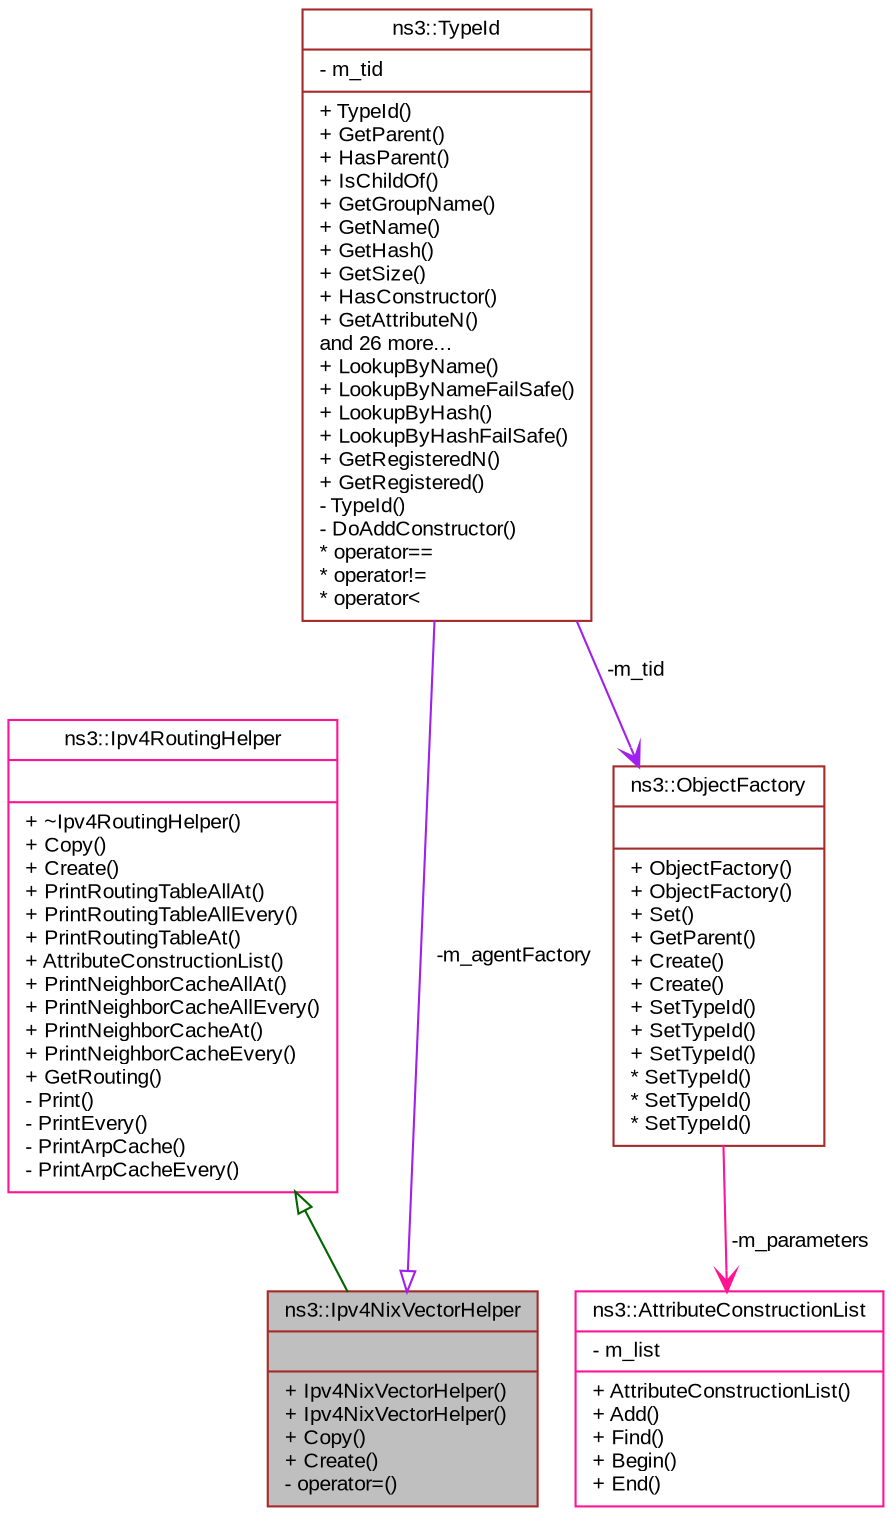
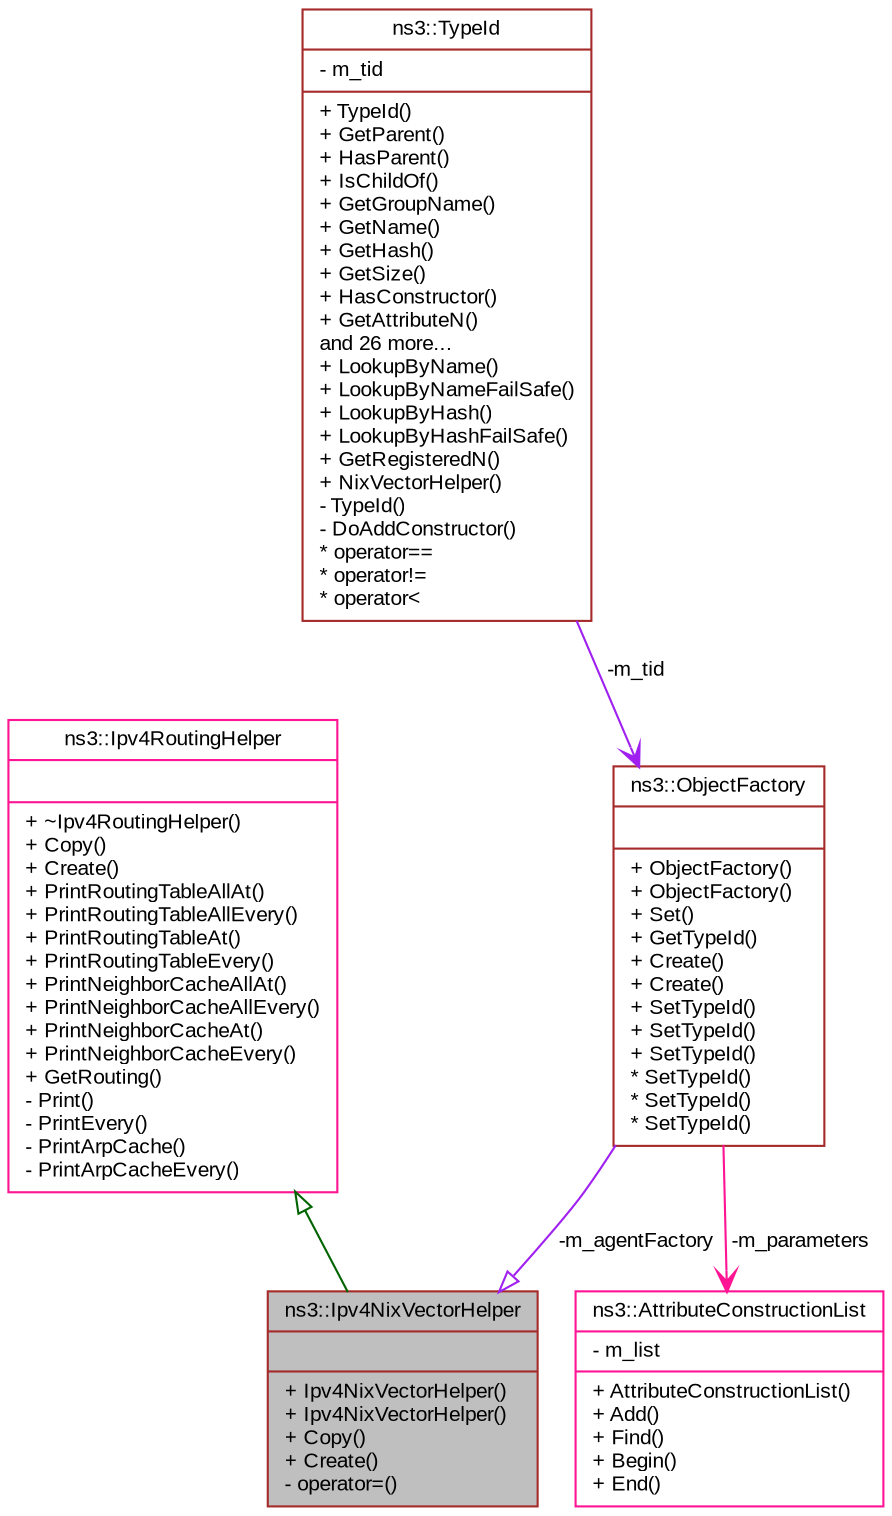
  digraph {
    fontname="Liberation Sans"
    node [color=brown fillcolor=white fontname="Liberation Sans" fontsize=10 shape=record style=filled]
    edge [color=purple fontname="Liberation Sans" fontsize=10 labelfontname=Helvetica labelfontsize=10 style=solid arrowhead=vee]
    n1 [fillcolor=grey75 fontcolor=black height=0.2 label="{ns3::Ipv4NixVectorHelper\n||+ Ipv4NixVectorHelper()\l+ Ipv4NixVectorHelper()\l+ Copy()\l+ Create()\l- operator=()\l}" width=0.4]
-   n2 [color=deeppink height=0.2 label="{ns3::Ipv4RoutingHelper\n||+ ~Ipv4RoutingHelper()\l+ Copy()\l+ Create()\l+ PrintRoutingTableAllAt()\l+ PrintRoutingTableAllEvery()\l+ PrintRoutingTableAt()\l+ AttributeConstructionList()\l+ PrintNeighborCacheAllAt()\l+ PrintNeighborCacheAllEvery()\l+ PrintNeighborCacheAt()\l+ PrintNeighborCacheEvery()\l+ GetRouting()\l- Print()\l- PrintEvery()\l- PrintArpCache()\l- PrintArpCacheEvery()\l}" width=0.4]
-   n3 [height=0.2 label="{ns3::ObjectFactory\n||+ ObjectFactory()\l+ ObjectFactory()\l+ Set()\l+ GetParent()\l+ Create()\l+ Create()\l+ SetTypeId()\l+ SetTypeId()\l+ SetTypeId()\l* SetTypeId()\l* SetTypeId()\l* SetTypeId()\l}" width=0.4]
+   n2 [color=deeppink height=0.2 label="{ns3::Ipv4RoutingHelper\n||+ ~Ipv4RoutingHelper()\l+ Copy()\l+ Create()\l+ PrintRoutingTableAllAt()\l+ PrintRoutingTableAllEvery()\l+ PrintRoutingTableAt()\l+ PrintRoutingTableEvery()\l+ PrintNeighborCacheAllAt()\l+ PrintNeighborCacheAllEvery()\l+ PrintNeighborCacheAt()\l+ PrintNeighborCacheEvery()\l+ GetRouting()\l- Print()\l- PrintEvery()\l- PrintArpCache()\l- PrintArpCacheEvery()\l}" width=0.4]
+   n3 [height=0.2 label="{ns3::ObjectFactory\n||+ ObjectFactory()\l+ ObjectFactory()\l+ Set()\l+ GetTypeId()\l+ Create()\l+ Create()\l+ SetTypeId()\l+ SetTypeId()\l+ SetTypeId()\l* SetTypeId()\l* SetTypeId()\l* SetTypeId()\l}" width=0.4]
    n4 [color=deeppink height=0.2 label="{ns3::AttributeConstructionList\n|- m_list\l|+ AttributeConstructionList()\l+ Add()\l+ Find()\l+ Begin()\l+ End()\l}" width=0.4]
-   n5 [height=0.2 label="{ns3::TypeId\n|- m_tid\l|+ TypeId()\l+ GetParent()\l+ HasParent()\l+ IsChildOf()\l+ GetGroupName()\l+ GetName()\l+ GetHash()\l+ GetSize()\l+ HasConstructor()\l+ GetAttributeN()\land 26 more...\l+ LookupByName()\l+ LookupByNameFailSafe()\l+ LookupByHash()\l+ LookupByHashFailSafe()\l+ GetRegisteredN()\l+ GetRegistered()\l- TypeId()\l- DoAddConstructor()\l* operator==\l* operator!=\l* operator\<\l}" width=0.4]
+   n5 [height=0.2 label="{ns3::TypeId\n|- m_tid\l|+ TypeId()\l+ GetParent()\l+ HasParent()\l+ IsChildOf()\l+ GetGroupName()\l+ GetName()\l+ GetHash()\l+ GetSize()\l+ HasConstructor()\l+ GetAttributeN()\land 26 more...\l+ LookupByName()\l+ LookupByNameFailSafe()\l+ LookupByHash()\l+ LookupByHashFailSafe()\l+ GetRegisteredN()\l+ NixVectorHelper()\l- TypeId()\l- DoAddConstructor()\l* operator==\l* operator!=\l* operator\<\l}" width=0.4]
    n2 -> n1 [arrowtail=onormal color=darkgreen dir=back arrowhead=""]
-   n5 -> n1 [arrowhead=onormal label=" -m_agentFactory"]
+   n3 -> n1 [arrowhead=onormal label=" -m_agentFactory"]
    n3 -> n4 [color=deeppink label=" -m_parameters"]
    n5 -> n3 [label=" -m_tid"]
  }
